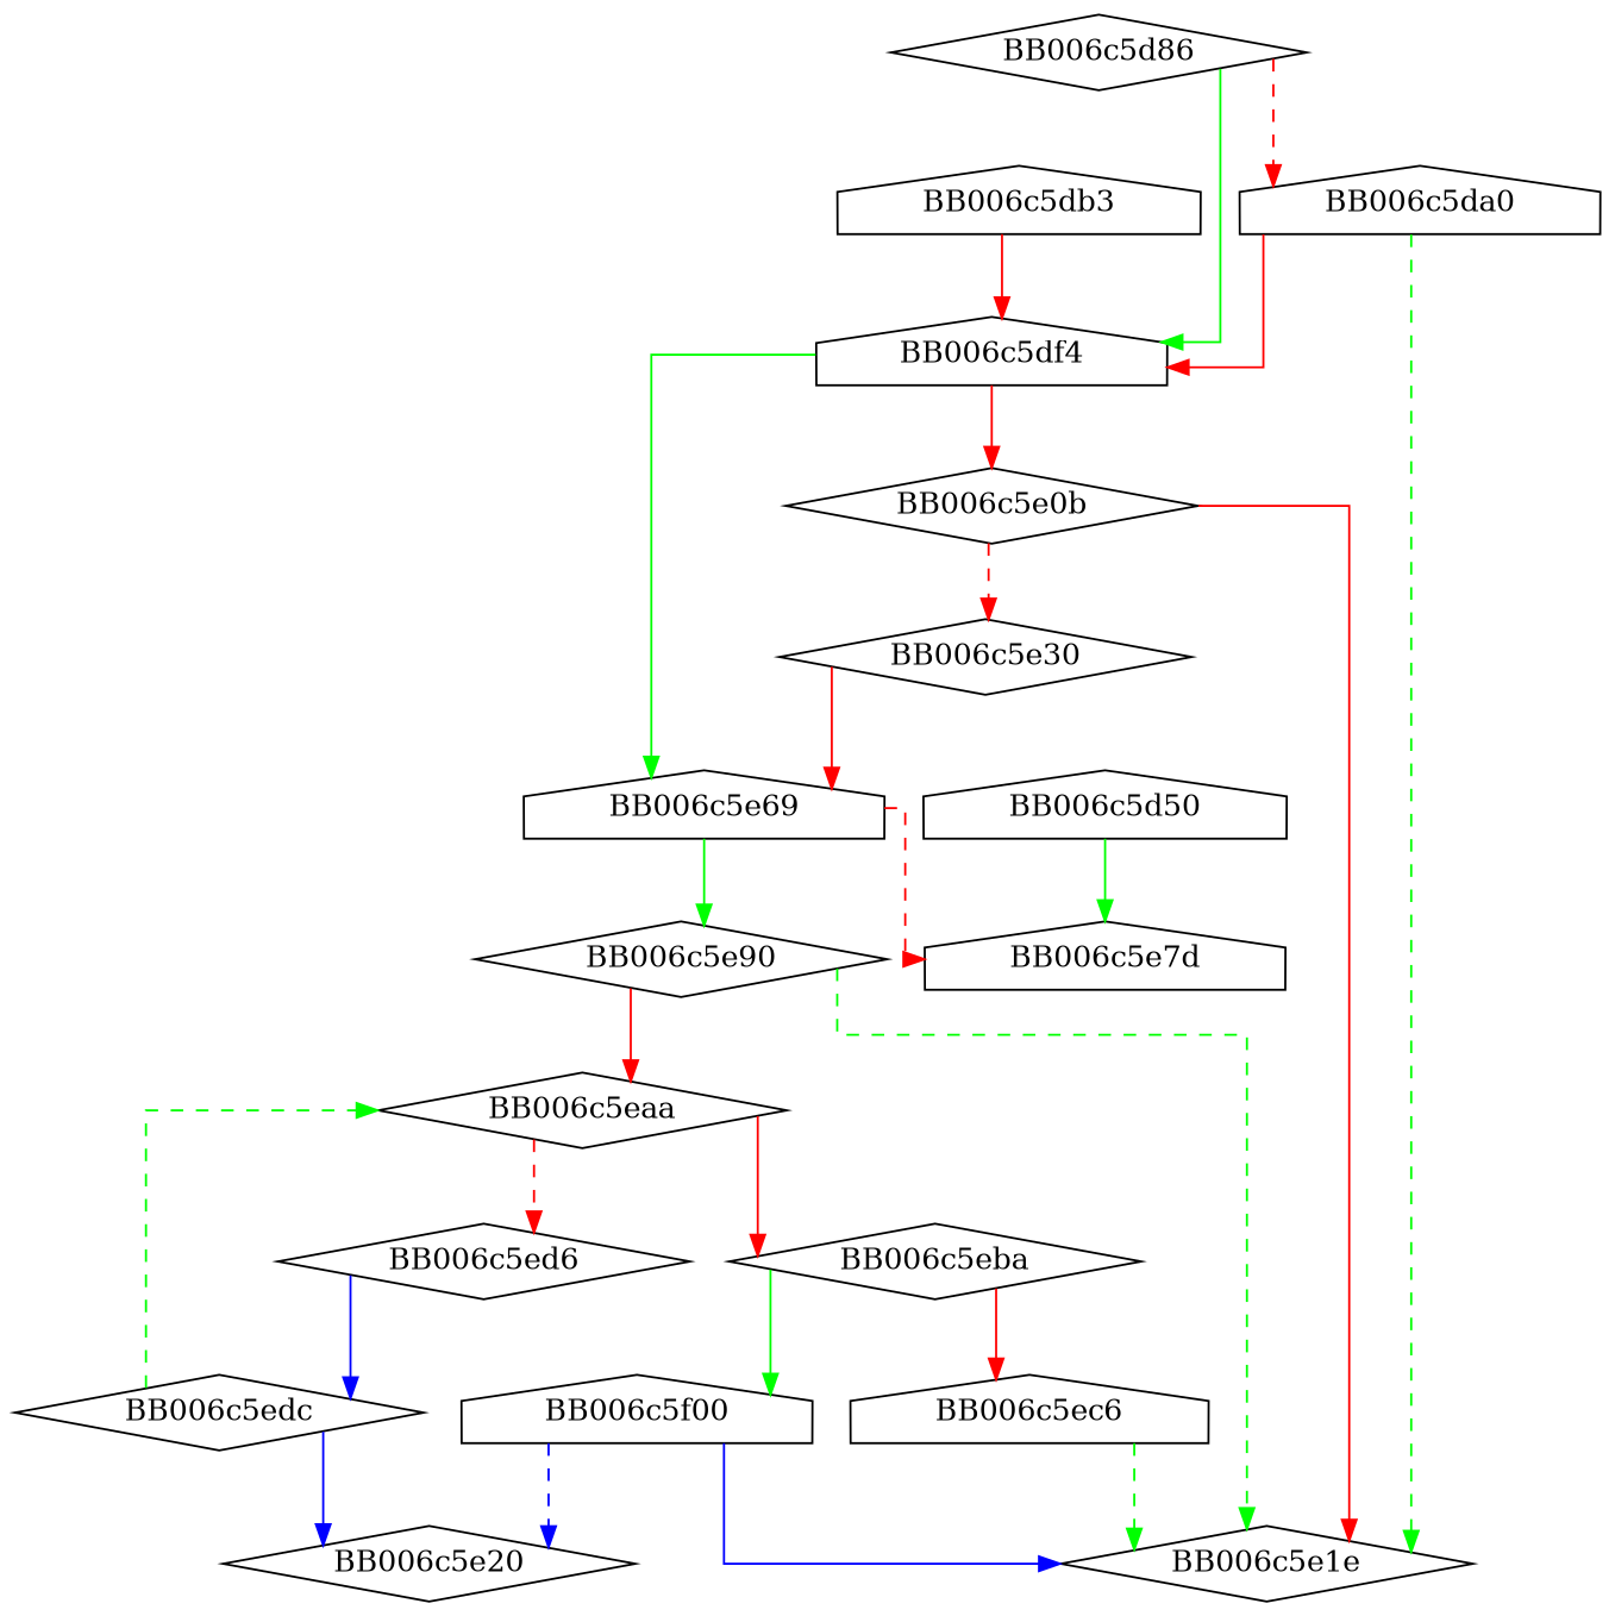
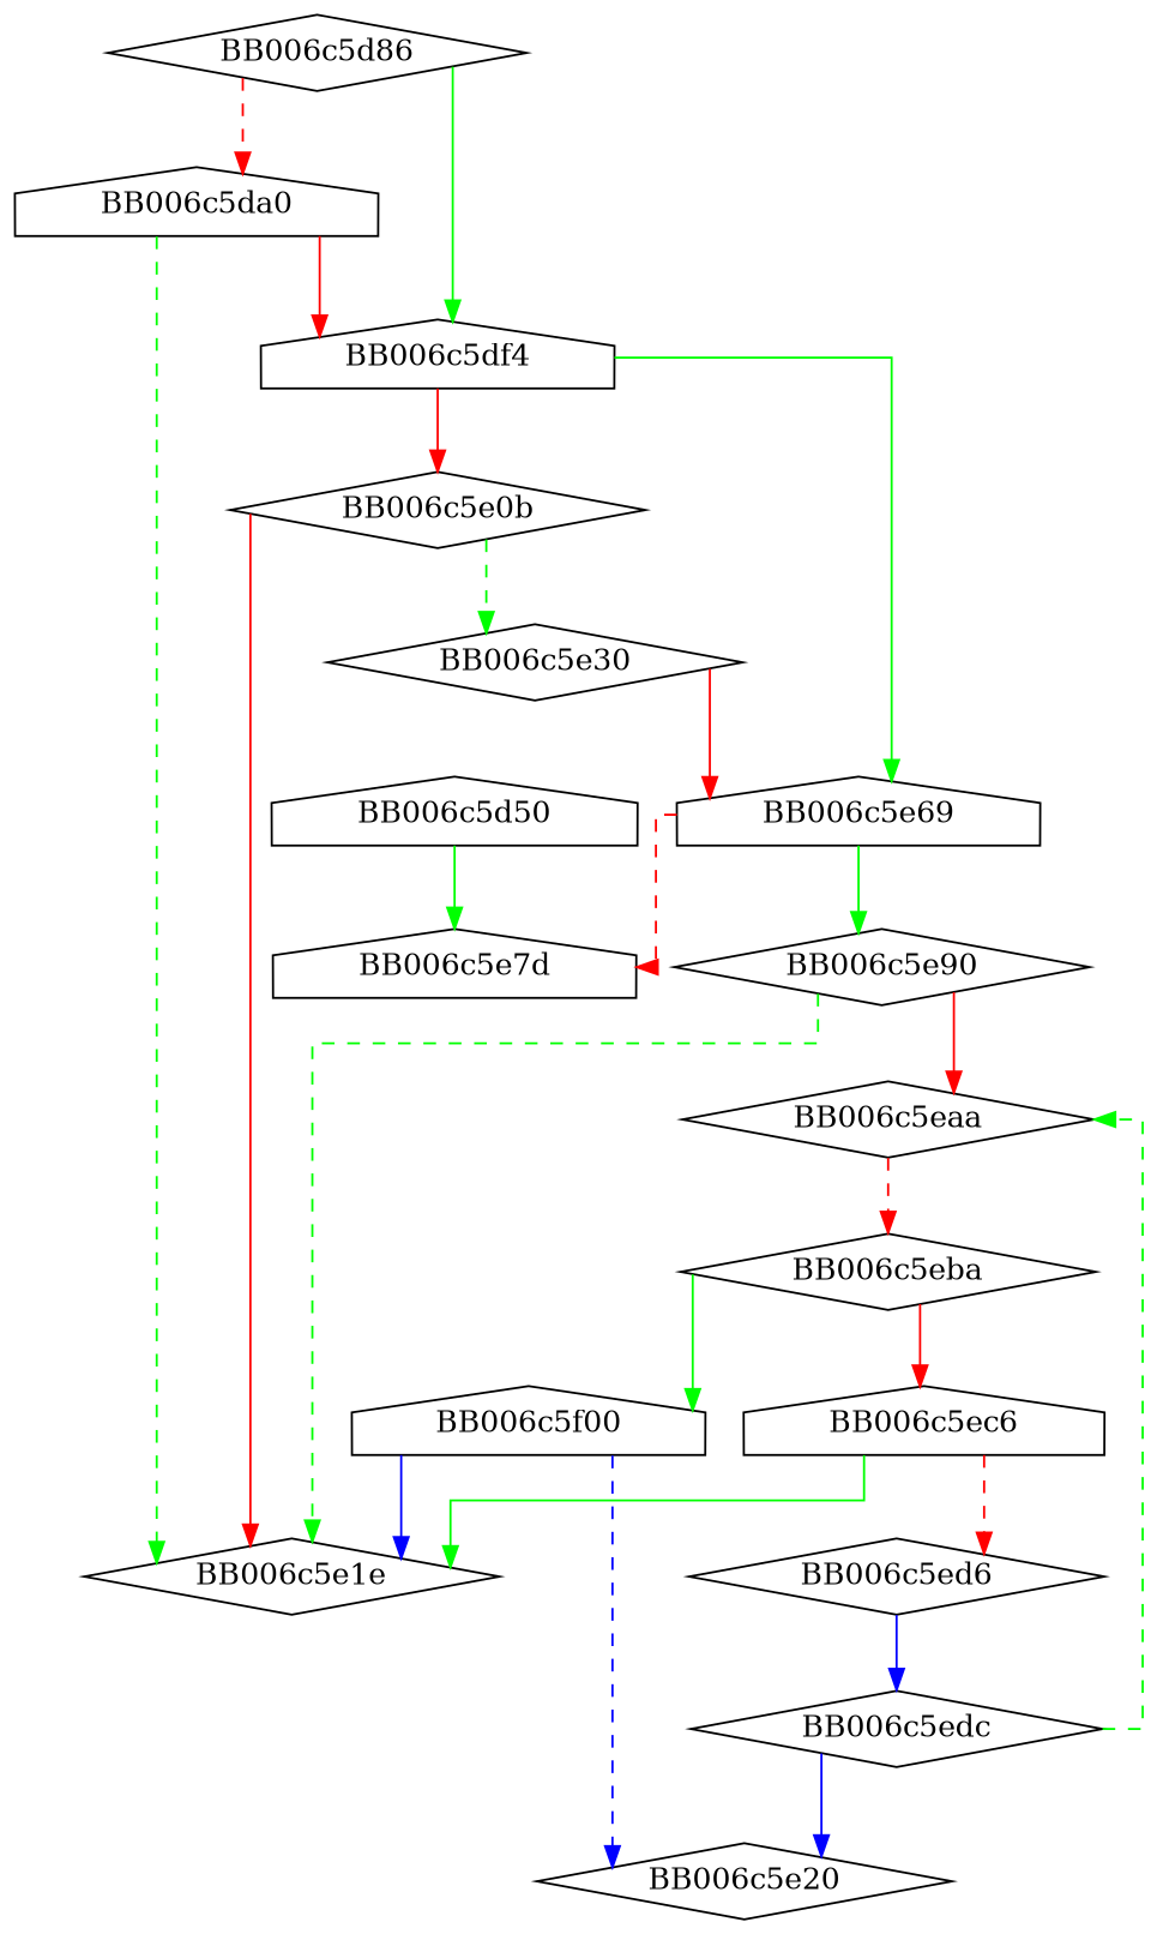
  digraph {
    splines=ortho
    node [shape=diamond]
    edge [color=red style=solid]
    BB006c5d50 [shape=house]
    BB006c5e7d [shape=house]
    BB006c5df4 [shape=house]
    BB006c5d86
    BB006c5da0 [shape=house]
    BB006c5e69 [shape=house]
    BB006c5e0b
    BB006c5e1e
    BB006c5e90
    BB006c5e30
-   BB006c5db3 [shape=house]
    BB006c5eaa
    BB006c5eba
    BB006c5edc
    BB006c5e20
    BB006c5f00 [shape=house]
    BB006c5ec6 [shape=house]
    BB006c5ed6
    BB006c5d50 -> BB006c5e7d [color=green]
    BB006c5df4 -> BB006c5e69 [color=green]
    BB006c5df4 -> BB006c5e0b
    BB006c5d86 -> BB006c5df4 [color=green]
    BB006c5d86 -> BB006c5da0 [style=dashed]
    BB006c5da0 -> BB006c5df4
    BB006c5da0 -> BB006c5e1e [color=green style=dashed]
    BB006c5e69 -> BB006c5e7d [style=dashed]
    BB006c5e69 -> BB006c5e90 [color=green]
    BB006c5e0b -> BB006c5e1e
-   BB006c5e0b -> BB006c5e30 [style=dashed]
+   BB006c5e0b -> BB006c5e30 [color=green style=dashed]
    BB006c5e90 -> BB006c5e1e [color=green style=dashed]
    BB006c5e90 -> BB006c5eaa
    BB006c5e30 -> BB006c5e69
-   BB006c5db3 -> BB006c5df4
-   BB006c5eaa -> BB006c5eba
+   BB006c5eaa -> BB006c5eba [style=dashed]
    BB006c5eba -> BB006c5f00 [color=green]
    BB006c5eba -> BB006c5ec6
    BB006c5edc -> BB006c5eaa [color=green style=dashed]
    BB006c5edc -> BB006c5e20 [color=blue]
    BB006c5f00 -> BB006c5e1e [color=blue]
    BB006c5f00 -> BB006c5e20 [color=blue style=dashed]
-   BB006c5ec6 -> BB006c5e1e [color=green style=dashed]
-   BB006c5eaa -> BB006c5ed6 [style=dashed]
+   BB006c5ec6 -> BB006c5e1e [color=green]
+   BB006c5ec6 -> BB006c5ed6 [style=dashed]
    BB006c5ed6 -> BB006c5edc [color=blue]
  }
